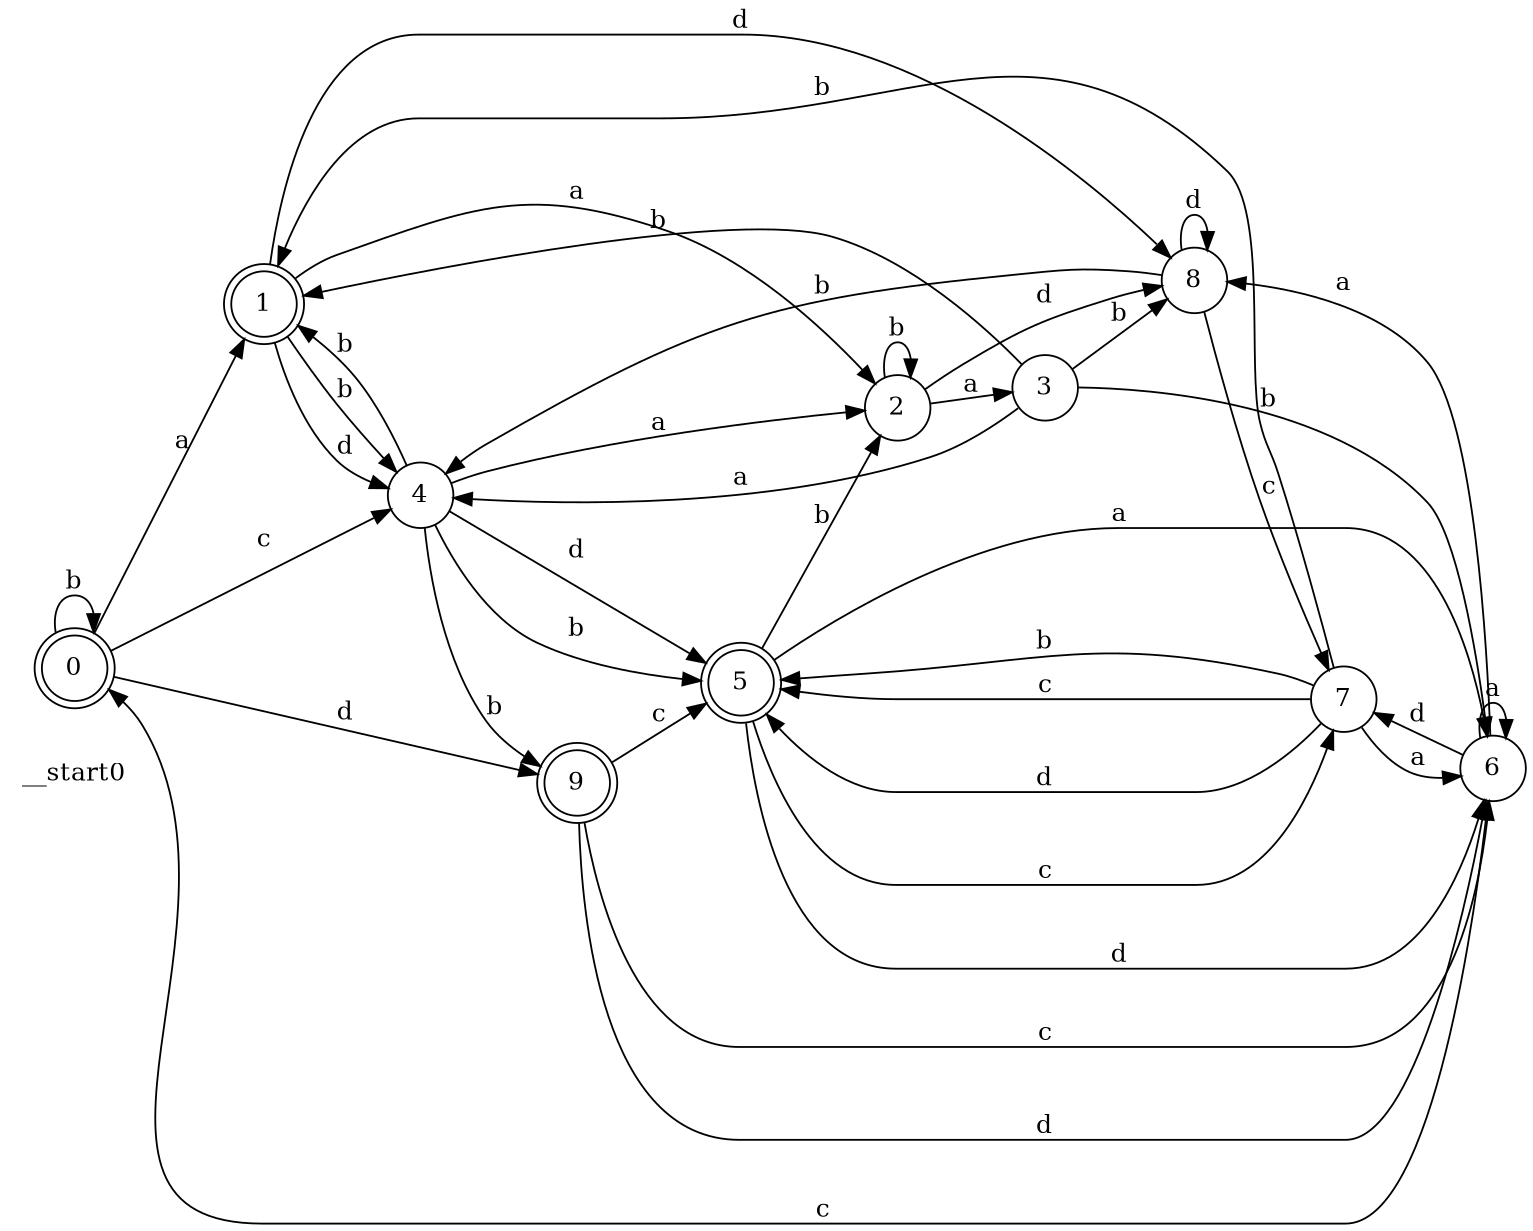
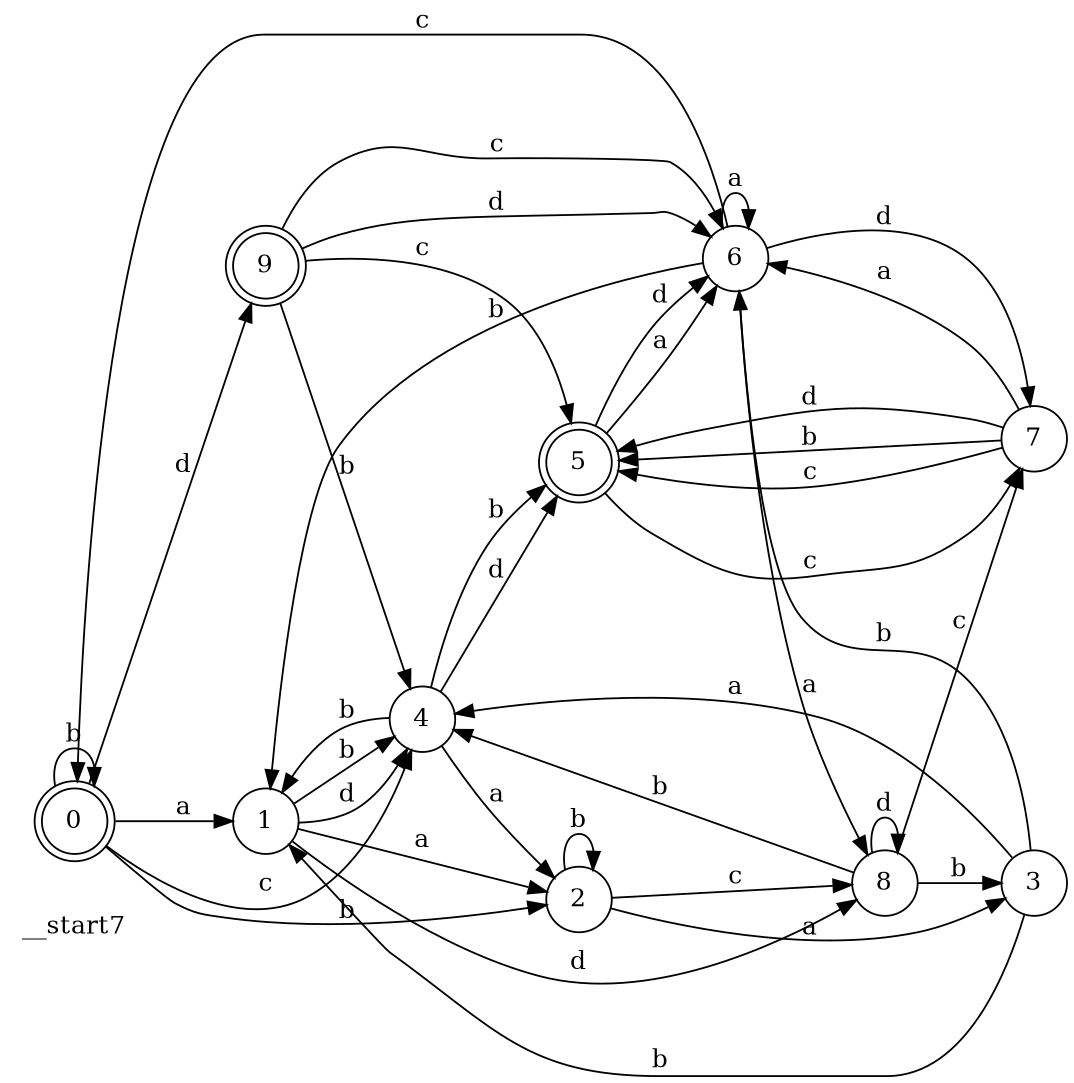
  digraph {
    rankdir=LR
    node [shape=circle color=black fillcolor=white style=filled]
-   __start0 [shape=none color="" fillcolor="" style=""]
+   __start0 [shape=none label=__start7 color="" fillcolor="" style=""]
    n2 [label=0 shape=doublecircle style="rounded,filled"]
-   n3 [label=1 shape=doublecircle style="rounded,filled"]
+   n3 [label=1 style="rounded,filled"]
    n4 [label=4]
    n5 [label=9 shape=doublecircle style="rounded,filled"]
    n6 [label=2]
    n7 [label=8]
    n8 [label=5 shape=doublecircle style="rounded,filled"]
    n9 [label=6]
    n10 [label=3]
    n11 [label=7]
    n2 -> n2 [label=b]
    n2 -> n3 [label=a]
    n2 -> n4 [label=c]
    n2 -> n5 [label=d]
    n3 -> n4 [label=b]
    n3 -> n4 [label=d]
    n3 -> n6 [label=a]
    n3 -> n7 [label=d]
    n4 -> n3 [label=b]
    n4 -> n6 [label=a]
    n4 -> n8 [label=b]
    n4 -> n8 [label=d]
-   n4 -> n5 [label=b]
+   n5 -> n4 [label=b]
    n5 -> n8 [label=c]
    n5 -> n9 [label=c]
    n5 -> n9 [label=d]
    n6 -> n6 [label=b]
-   n6 -> n7 [label=d]
+   n6 -> n7 [label=c]
    n6 -> n10 [label=a]
    n7 -> n4 [label=b]
    n7 -> n7 [label=d]
    n7 -> n11 [label=c]
-   n8 -> n6 [label=b]
+   n2 -> n6 [label=b]
    n8 -> n9 [label=a]
    n8 -> n9 [label=d]
    n8 -> n11 [label=c]
    n9 -> n2 [label=c]
-   n11 -> n3 [label=b]
+   n9 -> n3 [label=b]
    n9 -> n7 [label=a]
    n9 -> n9 [label=a]
    n9 -> n11 [label=d]
    n10 -> n3 [label=b]
    n10 -> n4 [label=a]
-   n10 -> n7 [label=b]
+   n7 -> n10 [label=b]
    n10 -> n9 [label=b]
    n11 -> n8 [label=b]
    n11 -> n8 [label=c]
    n11 -> n8 [label=d]
    n11 -> n9 [label=a]
  }
